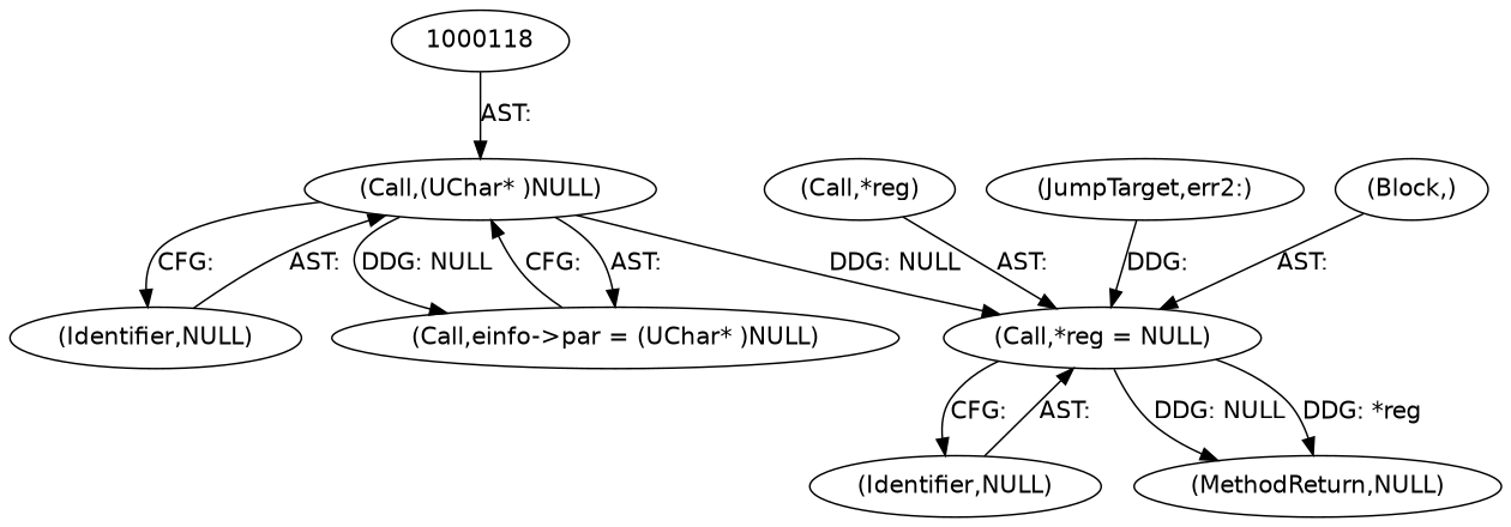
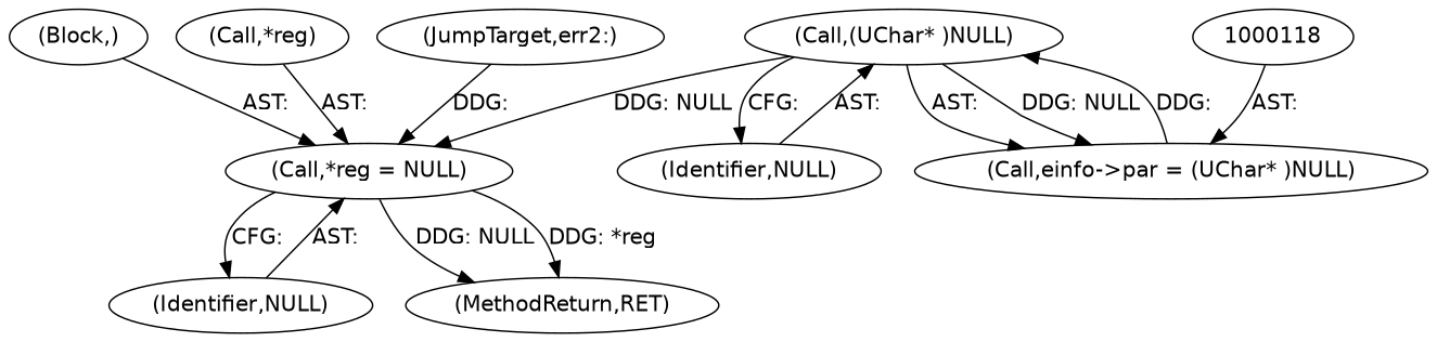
  digraph {
    fontname="DejaVu Sans"
    node [fontname="DejaVu Sans"]
    edge [fontname="DejaVu Sans"]
    n1 [label="(Call,*reg = NULL)"]
    n2 [label="(Identifier,NULL)"]
-   n3 [label="(MethodReturn,NULL)"]
+   n3 [label="(MethodReturn,RET)"]
    n4 [label="(Block,)"]
    n5 [label="(Call,(UChar* )NULL)"]
    n6 [label="(Call,einfo->par = (UChar* )NULL)"]
    n7 [label="(Identifier,NULL)"]
    n8 [label="(Call,*reg)"]
    n9 [label="(JumpTarget,err2:)"]
    1000118
    n1 -> n2 [label="CFG: "]
    n1 -> n3 [label="DDG: NULL"]
    n1 -> n3 [label="DDG: *reg"]
    n2 -> n1 [label="AST: "]
    n4 -> n1 [label="AST: "]
    n5 -> n1 [label="DDG: NULL"]
    n5 -> n6 [label="AST: "]
    n5 -> n6 [label="DDG: NULL"]
    n5 -> n7 [label="CFG: "]
-   n6 -> n5 [label="CFG: "]
+   n6 -> n5 [label="DDG: "]
    n7 -> n5 [label="AST: "]
    n8 -> n1 [label="AST: "]
    n9 -> n1 [label="DDG: "]
-   1000118 -> n5 [label="AST: "]
+   1000118 -> n6 [label="AST: "]
  }
